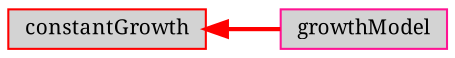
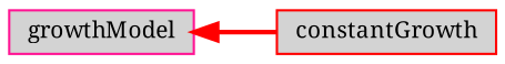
  digraph {
    rankdir=LR
    fontname="Noto Serif"
    node [fillcolor=lightgrey fontname="Noto Serif" fontsize=10 shape=record style=filled]
    n1 [color=deeppink fontcolor=black height=0.2 label=growthModel width=0.4]
    n2 [color=red height=0.2 label=constantGrowth width=0.4]
-   n2 -> n1 [color=red dir=back fontname="Noto Serif" fontsize=10 labelfontname=Helvetica labelfontsize=10 style=bold]
+   n1 -> n2 [color=red dir=back fontname="Noto Serif" fontsize=10 labelfontname=Helvetica labelfontsize=10 style=bold]
  }
